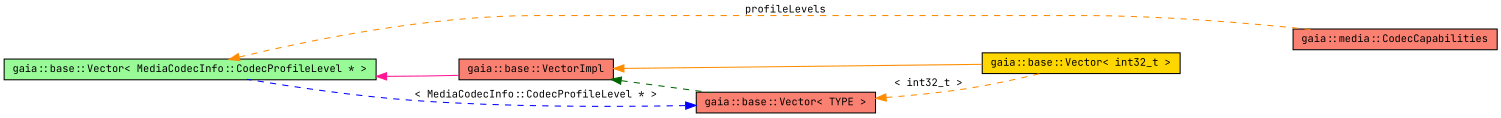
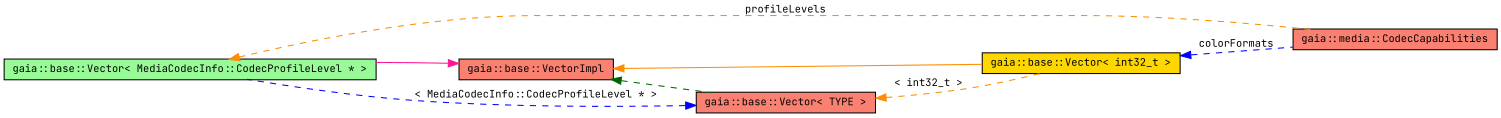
  digraph {
    fontname="JetBrains Mono"
    rankdir=LR
    node [color=black fillcolor=salmon fontname="JetBrains Mono" fontsize=10 shape=record style=filled]
    edge [color=darkorange dir=back fontname="JetBrains Mono" fontsize=10 labelfontname=Helvetica labelfontsize=10 style=dashed]
    n1 [fontcolor=black height=0.2 label="gaia::media::CodecCapabilities" width=0.4]
    n2 [fillcolor=palegreen height=0.2 label="gaia::base::Vector\< MediaCodecInfo::CodecProfileLevel * \>" width=0.4]
    n3 [height=0.2 label="gaia::base::VectorImpl" width=0.4]
    n4 [height=0.2 label="gaia::base::Vector\< TYPE \>" width=0.4]
    n5 [fillcolor=gold height=0.2 label="gaia::base::Vector\< int32_t \>" width=0.4]
    n2 -> n1 [label=profileLevels]
-   n2 -> n3 [color=deeppink style=solid]
+   n3 -> n2 [color=deeppink style=solid]
    n3 -> n4 [color=darkgreen]
    n3 -> n5 [style=solid]
    n4 -> n2 [color=blue label="\< MediaCodecInfo::CodecProfileLevel * \>"]
    n4 -> n5 [label="\< int32_t \>"]
+   n5 -> n1 [color=blue label=colorFormats]
  }
